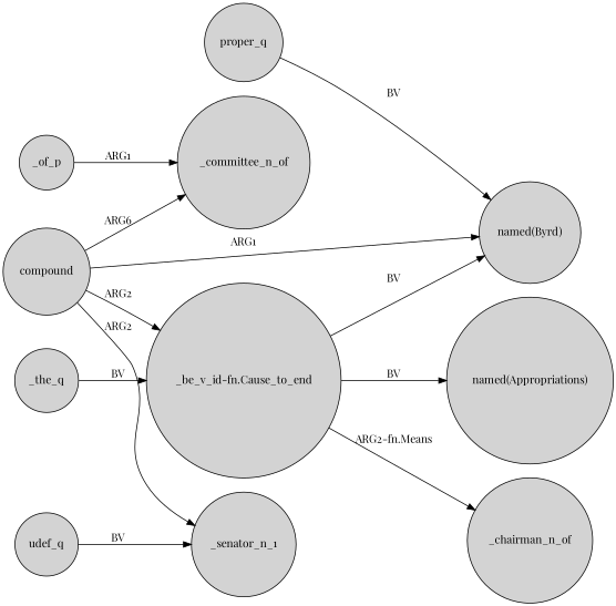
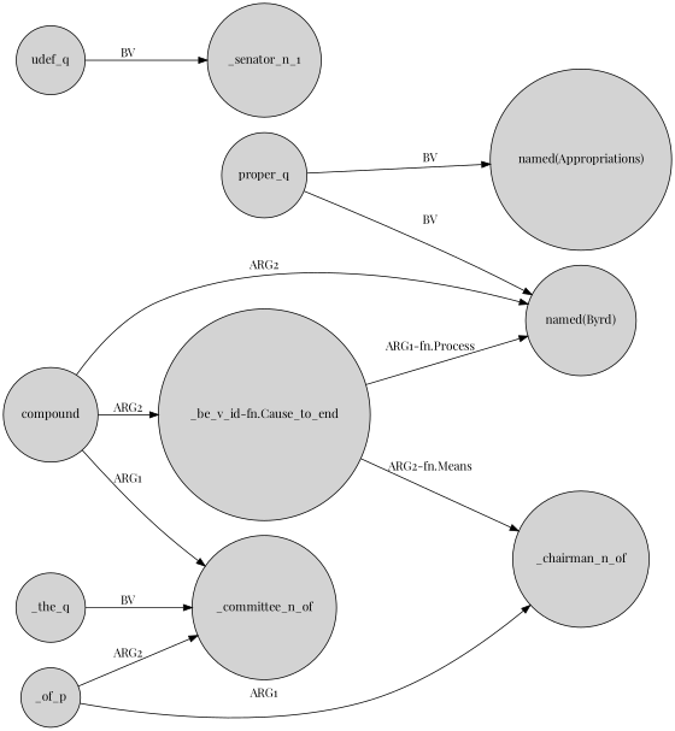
  digraph {
    fontname="Playfair Display"
    rankdir=LR
    node [fontname="Playfair Display" shape=circle style=filled]
    edge [fontname="Playfair Display"]
    proper_q
    "named(Byrd)"
    "named(Appropriations)"
    _of_p
    _committee_n_of
    _chairman_n_of
    "_be_v_id-fn.Cause_to_end"
    compound
    _senator_n_1
    udef_q
    _the_q
    proper_q -> "named(Byrd)" [label=BV]
-   "_be_v_id-fn.Cause_to_end" -> "named(Appropriations)" [label=BV]
-   _of_p -> _committee_n_of [label=ARG1]
-   "_be_v_id-fn.Cause_to_end" -> "named(Byrd)" [label=BV]
+   proper_q -> "named(Appropriations)" [label=BV]
+   _of_p -> _committee_n_of [label=ARG2]
+   _of_p -> _chairman_n_of [label=ARG1]
+   "_be_v_id-fn.Cause_to_end" -> "named(Byrd)" [label="ARG1-fn.Process"]
    "_be_v_id-fn.Cause_to_end" -> _chairman_n_of [label="ARG2-fn.Means"]
-   compound -> "named(Byrd)" [label=ARG1]
-   compound -> _committee_n_of [label=ARG6]
+   compound -> "named(Byrd)" [label=ARG2]
+   compound -> _committee_n_of [label=ARG1]
    compound -> "_be_v_id-fn.Cause_to_end" [label=ARG2]
-   compound -> _senator_n_1 [label=ARG2]
    udef_q -> _senator_n_1 [label=BV]
-   _the_q -> "_be_v_id-fn.Cause_to_end" [label=BV]
+   _the_q -> _committee_n_of [label=BV]
  }
